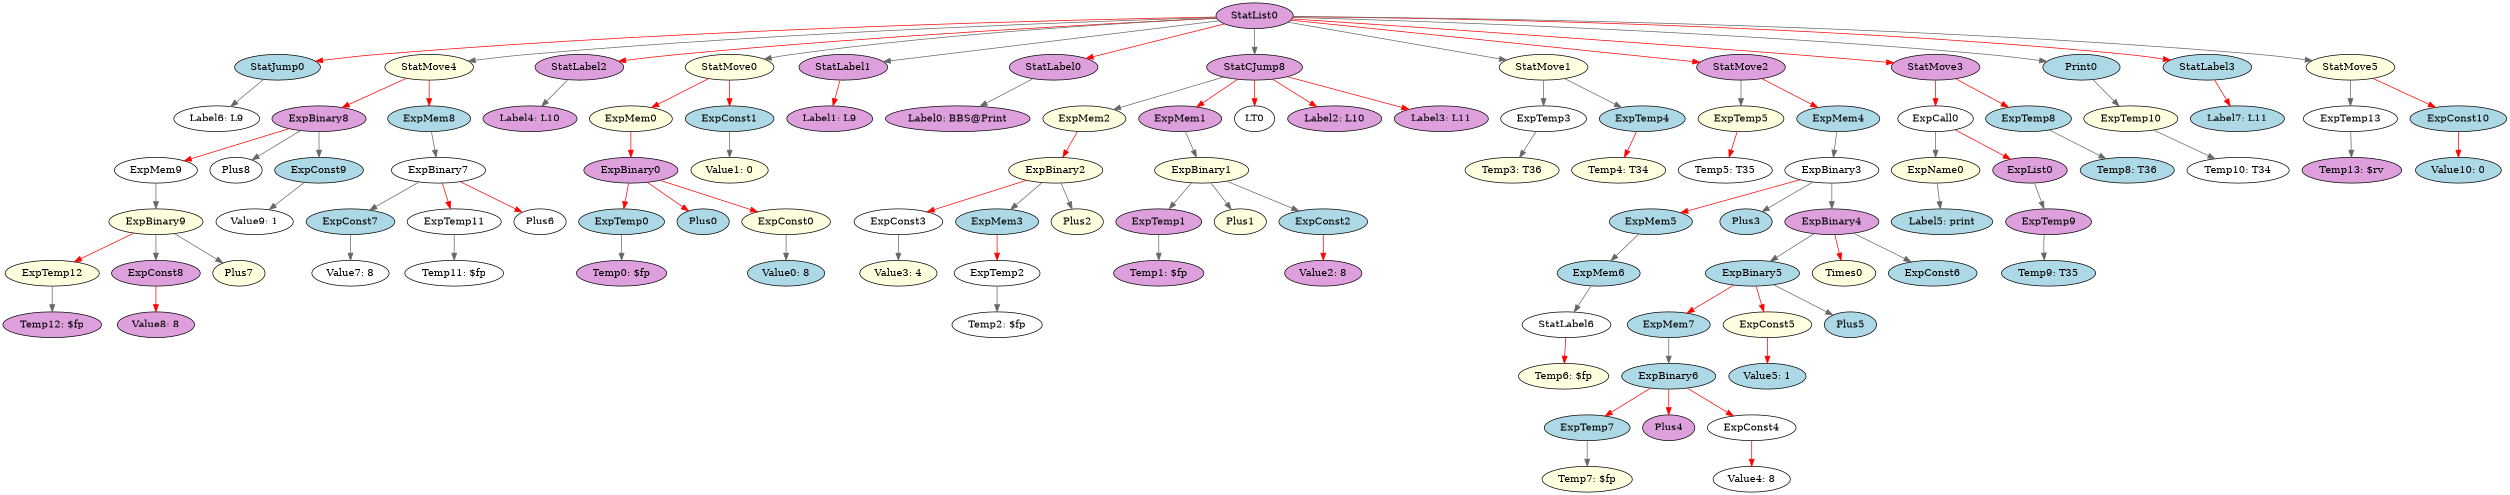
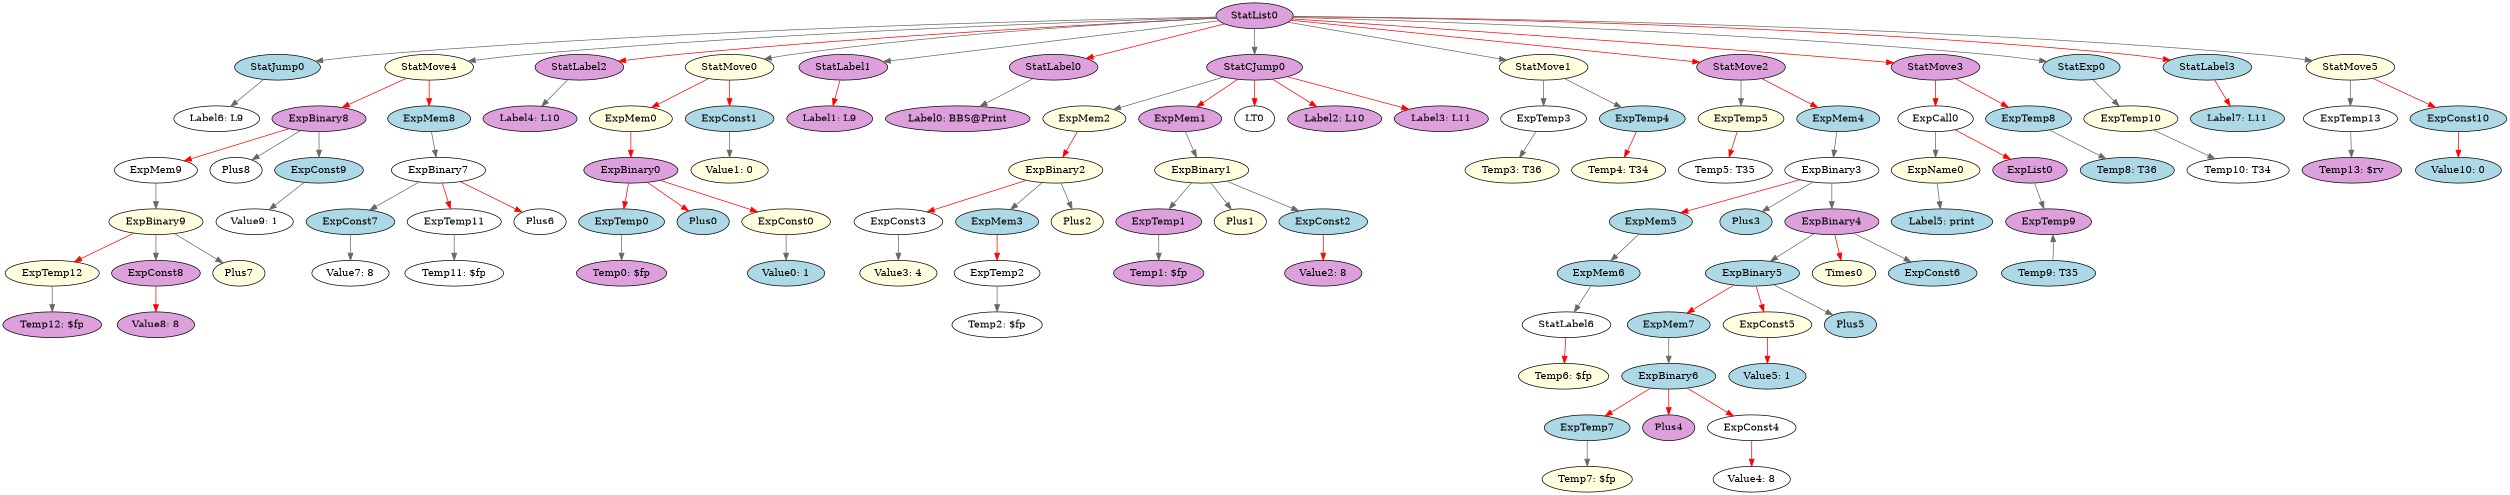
  digraph {
    ordering=out
    node [fillcolor=lightblue style=filled]
    edge [color=gray40]
    ExpTemp13 [fillcolor=white]
    "Temp13: $rv" [fillcolor=plum]
    "Label6: L9" [fillcolor=white]
    StatJump0
    ExpBinary8 [fillcolor=plum]
    ExpMem9 [fillcolor=white]
    Plus8 [fillcolor=white]
    ExpConst9
    ExpBinary9 [fillcolor=lightyellow]
    "Value9: 1" [fillcolor=white]
    ExpTemp12 [fillcolor=lightyellow]
    ExpConst8 [fillcolor=plum]
    Plus7 [fillcolor=lightyellow]
    ExpConst10
    "Value10: 0"
    StatMove4 [fillcolor=lightyellow]
    ExpMem8
    ExpBinary7 [fillcolor=white]
    ExpConst7
    ExpTemp11 [fillcolor=white]
    Plus6 [fillcolor=white]
    "Value7: 8" [fillcolor=white]
    "Temp11: $fp" [fillcolor=white]
    ExpTemp3 [fillcolor=white]
    "Temp3: T36" [fillcolor=lightyellow]
    StatLabel2 [fillcolor=plum]
    "Label4: L10" [fillcolor=plum]
    ExpTemp2 [fillcolor=white]
    "Temp2: $fp" [fillcolor=white]
    ExpTemp10 [fillcolor=lightyellow]
    "Temp10: T34" [fillcolor=white]
    ExpConst3 [fillcolor=white]
    "Value3: 4" [fillcolor=lightyellow]
    ExpTemp1 [fillcolor=plum]
    "Temp1: $fp" [fillcolor=plum]
    ExpTemp5 [fillcolor=lightyellow]
    "Temp5: T35" [fillcolor=white]
    ExpBinary0 [fillcolor=plum]
    ExpTemp0
    Plus0
    ExpConst0 [fillcolor=lightyellow]
    "Temp0: $fp" [fillcolor=plum]
-   "Value0: 8"
+   "Value0: 8" [label="Value0: 1"]
    ExpBinary3 [fillcolor=white]
    ExpMem4
    ExpMem5
    Plus3
    ExpBinary4 [fillcolor=plum]
    ExpMem6
    ExpBinary5
    Times0 [fillcolor=lightyellow]
    ExpConst6
    StatMove0 [fillcolor=lightyellow]
    ExpMem0 [fillcolor=lightyellow]
    ExpConst1
    "Value1: 0" [fillcolor=lightyellow]
    "Temp12: $fp" [fillcolor=plum]
    ExpMem2 [fillcolor=lightyellow]
    ExpBinary2 [fillcolor=lightyellow]
    ExpMem3
    Plus2 [fillcolor=lightyellow]
    StatLabel1 [fillcolor=plum]
    "Label1: L9" [fillcolor=plum]
    ExpCall0 [fillcolor=white]
    ExpName0 [fillcolor=lightyellow]
    ExpList0 [fillcolor=plum]
    "Label5: print"
    ExpTemp9 [fillcolor=plum]
    "Temp9: T35"
    ExpMem7
    ExpBinary6
    ExpTemp7
    Plus4 [fillcolor=plum]
    ExpConst4 [fillcolor=white]
    "Temp7: $fp" [fillcolor=lightyellow]
    "Value4: 8" [fillcolor=white]
    StatList0 [fillcolor=plum]
    StatLabel0 [fillcolor=plum]
-   StatCJump0 [fillcolor=plum label=StatCJump8]
+   StatCJump0 [fillcolor=plum]
    StatMove1 [fillcolor=lightyellow]
    StatMove2 [fillcolor=plum]
    StatMove3 [fillcolor=plum]
-   StatExp0 [label=Print0]
+   StatExp0
    StatLabel3
    StatMove5 [fillcolor=lightyellow]
    "Label0: BBS@Print" [fillcolor=plum]
    ExpMem1 [fillcolor=plum]
    LT0 [fillcolor=white]
    "Label2: L10" [fillcolor=plum]
    "Label3: L11" [fillcolor=plum]
    ExpTemp4
    ExpTemp8
    "Label7: L11"
    ExpBinary1 [fillcolor=lightyellow]
    "Temp4: T34" [fillcolor=lightyellow]
    "Temp8: T36"
    Plus1 [fillcolor=lightyellow]
    ExpConst2
    "Value2: 8" [fillcolor=plum]
    n100 [fillcolor=white label=StatLabel6]
    "Temp6: $fp" [fillcolor=lightyellow]
    ExpConst5 [fillcolor=lightyellow]
    Plus5
    "Value5: 1"
    "Value8: 8" [fillcolor=plum]
    ExpTemp13 -> "Temp13: $rv"
    StatJump0 -> "Label6: L9"
    ExpBinary8 -> ExpMem9 [color=red]
    ExpBinary8 -> Plus8
    ExpBinary8 -> ExpConst9
    ExpMem9 -> ExpBinary9
    ExpConst9 -> "Value9: 1"
    ExpBinary9 -> ExpTemp12 [color=red]
    ExpBinary9 -> ExpConst8
    ExpBinary9 -> Plus7
    ExpTemp12 -> "Temp12: $fp"
    ExpConst8 -> "Value8: 8" [color=red]
    ExpConst10 -> "Value10: 0" [color=red]
    StatMove4 -> ExpBinary8 [color=red]
    StatMove4 -> ExpMem8 [color=red]
    ExpMem8 -> ExpBinary7
    ExpBinary7 -> ExpConst7
    ExpBinary7 -> ExpTemp11 [color=red]
    ExpBinary7 -> Plus6 [color=red]
    ExpConst7 -> "Value7: 8"
    ExpTemp11 -> "Temp11: $fp"
    ExpTemp3 -> "Temp3: T36"
    StatLabel2 -> "Label4: L10"
    ExpTemp2 -> "Temp2: $fp"
    ExpTemp10 -> "Temp10: T34"
    ExpConst3 -> "Value3: 4"
    ExpTemp1 -> "Temp1: $fp"
    ExpTemp5 -> "Temp5: T35" [color=red]
    ExpBinary0 -> ExpTemp0 [color=red]
    ExpBinary0 -> Plus0 [color=red]
    ExpBinary0 -> ExpConst0 [color=red]
    ExpTemp0 -> "Temp0: $fp"
    ExpConst0 -> "Value0: 8"
    ExpBinary3 -> ExpMem5 [color=red]
    ExpBinary3 -> Plus3
    ExpBinary3 -> ExpBinary4
    ExpMem4 -> ExpBinary3
    ExpMem5 -> ExpMem6
    ExpBinary4 -> ExpBinary5
    ExpBinary4 -> Times0 [color=red]
    ExpBinary4 -> ExpConst6
    ExpMem6 -> n100
    ExpBinary5 -> ExpMem7 [color=red]
    ExpBinary5 -> ExpConst5 [color=red]
    ExpBinary5 -> Plus5
    StatMove0 -> ExpMem0 [color=red]
    StatMove0 -> ExpConst1 [color=red]
    ExpMem0 -> ExpBinary0 [color=red]
    ExpConst1 -> "Value1: 0"
    ExpMem2 -> ExpBinary2 [color=red]
    ExpBinary2 -> ExpConst3 [color=red]
    ExpBinary2 -> ExpMem3
    ExpBinary2 -> Plus2
    ExpMem3 -> ExpTemp2 [color=red]
    StatLabel1 -> "Label1: L9" [color=red]
    ExpCall0 -> ExpName0
    ExpCall0 -> ExpList0 [color=red]
    ExpName0 -> "Label5: print"
    ExpList0 -> ExpTemp9
-   ExpTemp9 -> "Temp9: T35"
+   "Temp9: T35" -> ExpTemp9
    ExpMem7 -> ExpBinary6
    ExpBinary6 -> ExpTemp7 [color=red]
    ExpBinary6 -> Plus4 [color=red]
    ExpBinary6 -> ExpConst4 [color=red]
    ExpTemp7 -> "Temp7: $fp"
    ExpConst4 -> "Value4: 8" [color=red]
-   StatList0 -> StatJump0 [color=red]
+   StatList0 -> StatJump0
    StatList0 -> StatMove4
    StatList0 -> StatLabel2 [color=red]
    StatList0 -> StatMove0
    StatList0 -> StatLabel1
    StatList0 -> StatLabel0 [color=red]
    StatList0 -> StatCJump0
    StatList0 -> StatMove1
    StatList0 -> StatMove2 [color=red]
    StatList0 -> StatMove3 [color=red]
    StatList0 -> StatExp0
    StatList0 -> StatLabel3 [color=red]
    StatList0 -> StatMove5
    StatLabel0 -> "Label0: BBS@Print"
    StatCJump0 -> ExpMem2
    StatCJump0 -> ExpMem1 [color=red]
    StatCJump0 -> LT0 [color=red]
    StatCJump0 -> "Label2: L10" [color=red]
    StatCJump0 -> "Label3: L11" [color=red]
    StatMove1 -> ExpTemp3
    StatMove1 -> ExpTemp4
    StatMove2 -> ExpTemp5
    StatMove2 -> ExpMem4 [color=red]
    StatMove3 -> ExpCall0 [color=red]
    StatMove3 -> ExpTemp8 [color=red]
    StatExp0 -> ExpTemp10
    StatLabel3 -> "Label7: L11" [color=red]
    StatMove5 -> ExpTemp13
    StatMove5 -> ExpConst10 [color=red]
    ExpMem1 -> ExpBinary1
    ExpTemp4 -> "Temp4: T34" [color=red]
    ExpTemp8 -> "Temp8: T36"
    ExpBinary1 -> ExpTemp1
    ExpBinary1 -> Plus1
    ExpBinary1 -> ExpConst2
    ExpConst2 -> "Value2: 8" [color=red]
    n100 -> "Temp6: $fp" [color=red]
    ExpConst5 -> "Value5: 1" [color=red]
  }
